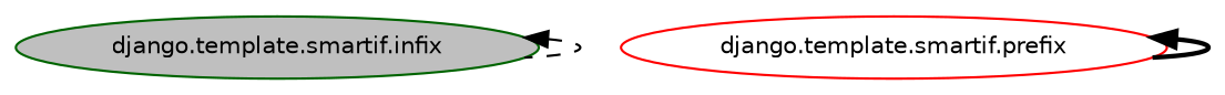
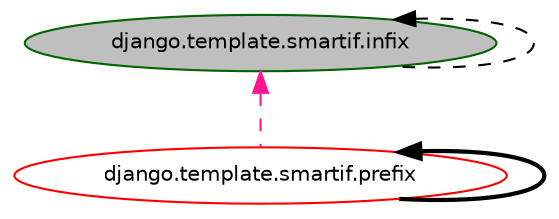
  digraph {
    rankdir=TB
    node [fontname=Helvetica fontsize=10 shape=ellipse style=filled]
    edge [color=black dir=back fontname=Helvetica fontsize=10 labelfontname=Helvetica labelfontsize=10 style=dashed]
    n1 [color=darkgreen fillcolor=grey75 fontcolor=black height=0.2 label="django.template.smartif.infix" width=0.4]
    n2 [color=red fillcolor=white height=0.2 label="django.template.smartif.prefix" width=0.4]
    n1 -> n1
+   n1 -> n2 [color=deeppink]
    n2 -> n2 [style=bold]
  }
